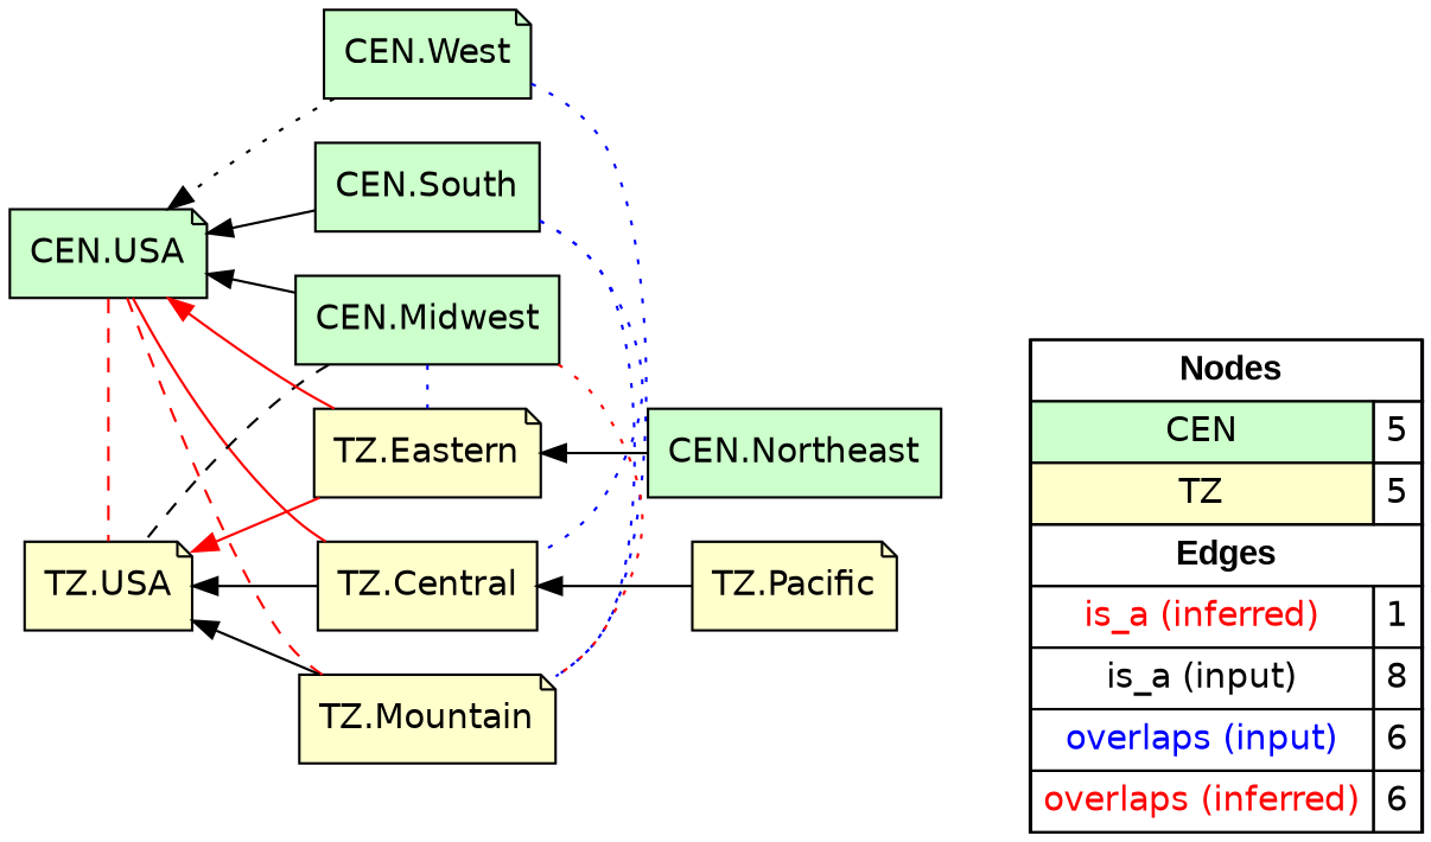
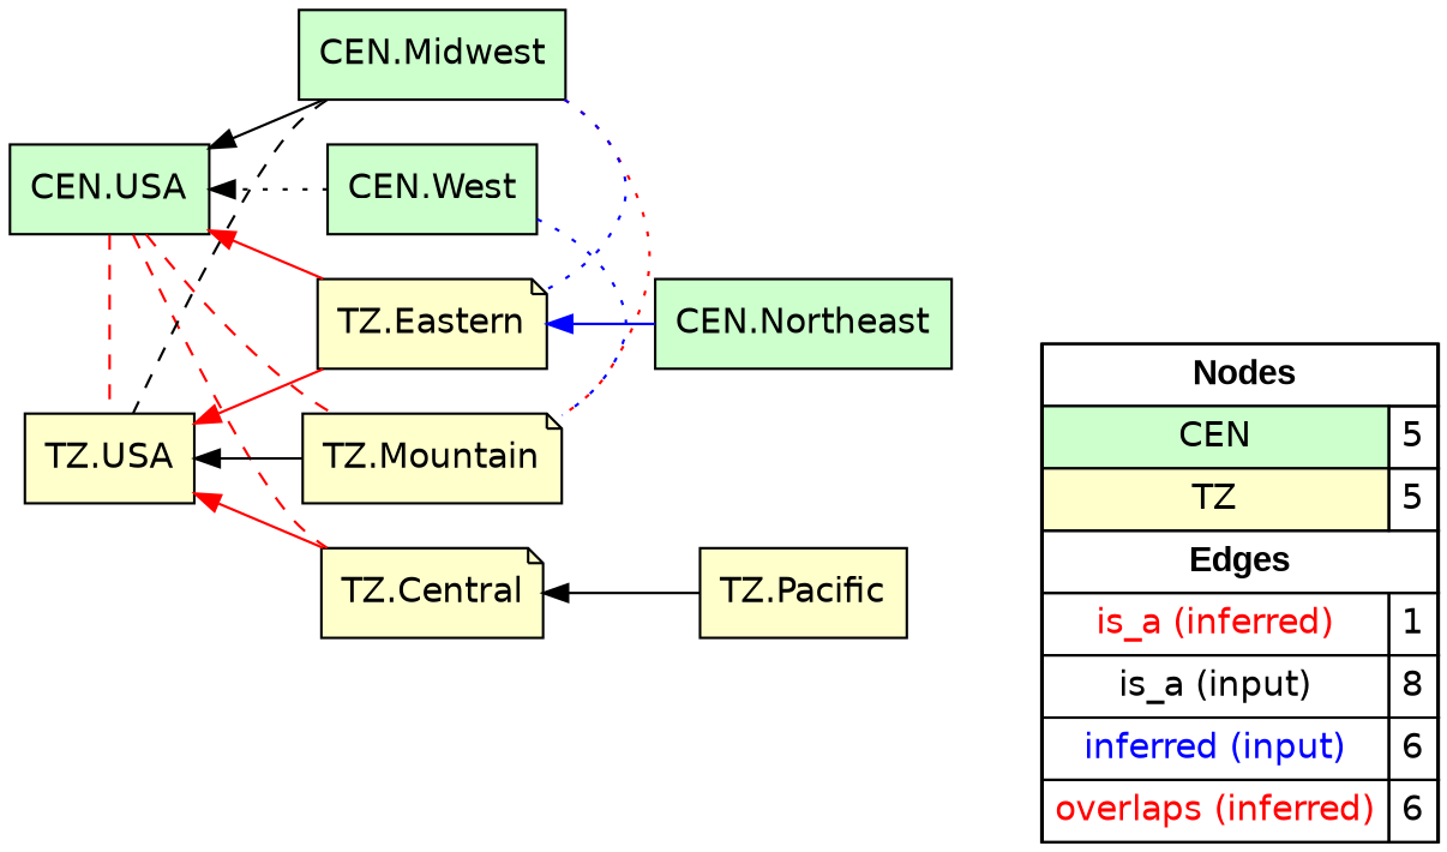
  digraph {
    rankdir=RL
    node [fillcolor="#CCFFCC" fontname=helvetica shape=box style=filled]
    edge [arrowhead=normal color="#000000" constraint=true penwidth=1 style=solid]
-   n1 [fillcolor=white label=<   <TABLE BORDER="0" CELLBORDER="1" CELLSPACING="0" CELLPADDING="4">  <TR> <TD COLSPAN="2"><font face="Arial Black"> Nodes</font></TD> </TR>  <TR>   <TD bgcolor="#CCFFCC" fontname="helvetica">CEN</TD>   <TD>5</TD>   </TR>  <TR>   <TD bgcolor="#FFFFCC" fontname="helvetica">TZ</TD>   <TD>5</TD>   </TR>  <TR> <TD COLSPAN="2"><font face = "Arial Black"> Edges </font></TD> </TR>  <TR>   <TD><font color ="#FF0000">is_a (inferred)</font></TD><TD>1</TD> </TR> <TR>   <TD><font color ="#000000">is_a (input)</font></TD><TD>8</TD> </TR> <TR>   <TD><font color ="#0000FF">overlaps (input)</font></TD><TD>6</TD> </TR> <TR>   <TD><font color ="#FF0000">overlaps (inferred)</font></TD><TD>6</TD> </TR> </TABLE>   > margin=0]
-   "CEN.West" [shape=note]
-   "CEN.USA" [shape=note]
+   n1 [fillcolor=white label=<   <TABLE BORDER="0" CELLBORDER="1" CELLSPACING="0" CELLPADDING="4">  <TR> <TD COLSPAN="2"><font face="Arial Black"> Nodes</font></TD> </TR>  <TR>   <TD bgcolor="#CCFFCC" fontname="helvetica">CEN</TD>   <TD>5</TD>   </TR>  <TR>   <TD bgcolor="#FFFFCC" fontname="helvetica">TZ</TD>   <TD>5</TD>   </TR>  <TR> <TD COLSPAN="2"><font face = "Arial Black"> Edges </font></TD> </TR>  <TR>   <TD><font color ="#FF0000">is_a (inferred)</font></TD><TD>1</TD> </TR> <TR>   <TD><font color ="#000000">is_a (input)</font></TD><TD>8</TD> </TR> <TR>   <TD><font color ="#0000FF">inferred (input)</font></TD><TD>6</TD> </TR> <TR>   <TD><font color ="#FF0000">overlaps (inferred)</font></TD><TD>6</TD> </TR> </TABLE>   > margin=0]
+   "CEN.West"
+   "CEN.USA"
    "TZ.Mountain" [fillcolor="#FFFFCC" shape=note]
-   "TZ.USA" [fillcolor="#FFFFCC" shape=note]
-   "TZ.Central" [fillcolor="#FFFFCC"]
+   "TZ.USA" [fillcolor="#FFFFCC"]
+   "TZ.Central" [fillcolor="#FFFFCC" shape=note]
    "CEN.Midwest"
    "TZ.Eastern" [fillcolor="#FFFFCC" shape=note]
-   "CEN.South"
    "CEN.Northeast"
-   "TZ.Pacific" [fillcolor="#FFFFCC" shape=note]
+   "TZ.Pacific" [fillcolor="#FFFFCC"]
    subgraph sub_1 {
      rank=source
      n1
    }
    "CEN.West" -> "CEN.USA" [style=dotted]
    "CEN.West" -> "TZ.Mountain" [arrowhead=none color="#0000FF" constraint=false style=dotted]
    "CEN.USA" -> "TZ.Mountain" [arrowhead=none color="#FF0000" constraint=false style=dashed]
    "CEN.USA" -> "TZ.USA" [arrowhead=none color="#FF0000" constraint=false style=dashed]
-   "CEN.USA" -> "TZ.Central" [arrowhead=none color="#FF0000" constraint=false]
+   "CEN.USA" -> "TZ.Central" [arrowhead=none color="#FF0000" constraint=false style=dashed]
    "TZ.Mountain" -> "TZ.USA"
-   "TZ.Central" -> "TZ.USA"
+   "TZ.Central" -> "TZ.USA" [color="#FF0000"]
    "CEN.Midwest" -> "CEN.USA"
    "CEN.Midwest" -> "TZ.Mountain" [arrowhead=none color="#FF0000" constraint=false style=dotted]
    "CEN.Midwest" -> "TZ.USA" [arrowhead=none constraint=false style=dashed]
    "CEN.Midwest" -> "TZ.Eastern" [arrowhead=none color="#0000FF" constraint=false style=dotted]
    "TZ.Eastern" -> "CEN.USA" [color="#FF0000"]
    "TZ.Eastern" -> "TZ.USA" [color="#FF0000"]
-   "CEN.South" -> "CEN.USA"
-   "CEN.South" -> "TZ.Mountain" [arrowhead=none color="#0000FF" constraint=false style=dotted]
-   "CEN.South" -> "TZ.Central" [arrowhead=none color="#0000FF" constraint=false style=dotted]
-   "CEN.Northeast" -> "TZ.Eastern"
+   "CEN.Northeast" -> "TZ.Eastern" [color="#0000FF"]
    "TZ.Pacific" -> "TZ.Central"
  }
